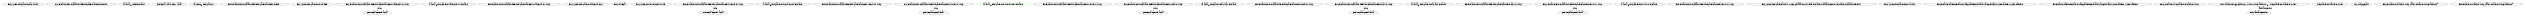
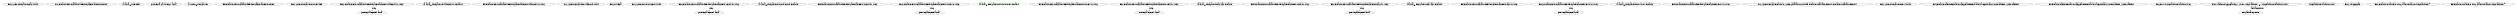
  digraph {
    node [cluster="Humanizer.Tests.Localisation.frBE.TimeSpanHumanizeTests.NoTime()" file="EnumHumanizeExtensions.cs" span="0-0"]
    edge [color=darkseagreen4 style=dashed]
    n1 [cluster="System.TimeSpan.FromDays(double)" label="Entry System.TimeSpan.FromDays(double)"]
    n2 [label="Entry Humanizer.Tests.Localisation.frBE.TimeSpanHumanizeTests.NoTime()" span="64-64"]
-   n3 [label="var actual = noTime.Humanize()" span="67-67"]
+   n3 [label="var actual = noTime.Exit()" span="67-67"]
    n4 [label="Assert.Equal(''pas de temps'', actual)" span="68-68"]
    n5 [label="var noTime = TimeSpan.Zero" span="66-66"]
    n6 [label="Exit Humanizer.Tests.Localisation.frBE.TimeSpanHumanizeTests.NoTime()" span="64-64"]
    n7 [cluster="System.TimeSpan.FromMinutes(double)" label="Entry System.TimeSpan.FromMinutes(frBE)"]
    n8 [cluster="Humanizer.Tests.Localisation.frBE.TimeSpanHumanizeTests.Milliseconds(int, string)" label="Entry Humanizer.Tests.Localisation.frBE.TimeSpanHumanizeTests.Milliseconds(int, string)" span="57-57"]
    n9 [cluster="Humanizer.Tests.Localisation.frBE.TimeSpanHumanizeTests.Milliseconds(int, string)" label="Assert.Equal(expected, actual)" span="60-60"]
    n10 [cluster="Humanizer.Tests.Localisation.frBE.TimeSpanHumanizeTests.Milliseconds(int, string)" label="var actual = TimeSpan.FromMilliseconds(ms).Humanize()" span="59-59"]
    n11 [cluster="Humanizer.Tests.Localisation.frBE.TimeSpanHumanizeTests.Milliseconds(int, string)" label="Exit Humanizer.Tests.Localisation.frBE.TimeSpanHumanizeTests.Milliseconds(int, string)" span="57-57"]
-   n12 [cluster="System.TimeSpan.FromMilliseconds(double)" label="Entry System.TimeSpan.FromMilliseconds(input)"]
+   n12 [cluster="System.TimeSpan.FromMilliseconds(double)" label="Entry System.TimeSpan.FromMilliseconds(double)"]
    n13 [cluster="Unk.Equal" label="Entry Unk.Equal" span=""]
    n14 [cluster="System.TimeSpan.FromSeconds(double)" label="Entry System.Hours.FromSeconds(double)"]
    n15 [cluster="Humanizer.Tests.Localisation.frBE.TimeSpanHumanizeTests.Seconds(int, string)" label="Entry Humanizer.Tests.Localisation.frBE.TimeSpanHumanizeTests.Seconds(int, string)" span="48-48"]
    n16 [cluster="Humanizer.Tests.Localisation.frBE.TimeSpanHumanizeTests.Seconds(int, string)" label="Assert.Equal(expected, actual)" span="51-51"]
    n17 [cluster="Humanizer.Tests.Localisation.frBE.TimeSpanHumanizeTests.Seconds(int, string)" label="var actual = TimeSpan.FromSeconds(seconds).Humanize()" span="50-50"]
    n18 [cluster="Humanizer.Tests.Localisation.frBE.TimeSpanHumanizeTests.Seconds(int, string)" label="Exit Humanizer.Tests.Localisation.frBE.TimeSpanHumanizeTests.Seconds(int, string)" span="48-48"]
    n19 [cluster="Humanizer.Tests.Localisation.frBE.TimeSpanHumanizeTests.Minutes(int, string)" label="Entry Humanizer.Tests.Localisation.frBE.TimeSpanHumanizeTests.Minutes(int, string)" span="39-39"]
    n20 [cluster="Humanizer.Tests.Localisation.frBE.TimeSpanHumanizeTests.Minutes(int, string)" label="Assert.Equal(expected, actual)" span="42-42"]
    n21 [cluster="Humanizer.Tests.Localisation.frBE.TimeSpanHumanizeTests.Minutes(int, string)" color=green community=0 label="var actual = TimeSpan.FromMinutes(minutes).Humanize()" prediction=0 span="41-41"]
    n22 [cluster="Humanizer.Tests.Localisation.frBE.TimeSpanHumanizeTests.Minutes(int, string)" label="Exit Humanizer.Tests.Localisation.frBE.TimeSpanHumanizeTests.Minutes(int, string)" span="39-39"]
    n23 [cluster="Humanizer.Tests.Localisation.frBE.TimeSpanHumanizeTests.Weeks(int, string)" label="Entry Humanizer.Tests.Localisation.frBE.TimeSpanHumanizeTests.Weeks(int, string)" span="12-12"]
    n24 [cluster="Humanizer.Tests.Localisation.frBE.TimeSpanHumanizeTests.Weeks(int, string)" label="Assert.Equal(expected, actual)" span="15-15"]
    n25 [cluster="Humanizer.Tests.Localisation.frBE.TimeSpanHumanizeTests.Weeks(int, string)" label="var actual = TimeSpan.FromDays(days).Humanize()" span="14-14"]
    n26 [cluster="Humanizer.Tests.Localisation.frBE.TimeSpanHumanizeTests.Weeks(int, string)" label="Exit Humanizer.Tests.Localisation.frBE.TimeSpanHumanizeTests.Weeks(int, string)" span="12-12"]
    n27 [cluster="Humanizer.Tests.Localisation.frBE.TimeSpanHumanizeTests.Days(int, string)" label="Entry Humanizer.Tests.Localisation.frBE.TimeSpanHumanizeTests.Days(int, string)" span="21-21"]
    n28 [cluster="Humanizer.Tests.Localisation.frBE.TimeSpanHumanizeTests.Days(int, string)" label="Assert.Equal(expected, actual)" span="24-24"]
    n29 [cluster="Humanizer.Tests.Localisation.frBE.TimeSpanHumanizeTests.Days(int, string)" label="var actual = TimeSpan.FromDays(days).Humanize()" span="23-23"]
    n30 [cluster="Humanizer.Tests.Localisation.frBE.TimeSpanHumanizeTests.Days(int, string)" label="Exit Humanizer.Tests.Localisation.frBE.TimeSpanHumanizeTests.Days(int, string)" span="21-21"]
    n31 [cluster="Humanizer.Tests.Localisation.frBE.TimeSpanHumanizeTests.Hours(int, string)" label="Entry Humanizer.Tests.Localisation.frBE.TimeSpanHumanizeTests.Hours(int, string)" span="30-30"]
    n32 [cluster="Humanizer.Tests.Localisation.frBE.TimeSpanHumanizeTests.Hours(int, string)" label="Assert.Equal(expected, actual)" span="33-33"]
    n33 [cluster="Humanizer.Tests.Localisation.frBE.TimeSpanHumanizeTests.Hours(int, string)" label="var actual = TimeSpan.FromHours(hours).Humanize()" span="32-32"]
    n34 [cluster="Humanizer.Tests.Localisation.frBE.TimeSpanHumanizeTests.Hours(int, string)" label="Exit Humanizer.Tests.Localisation.frBE.TimeSpanHumanizeTests.Hours(int, string)" span="30-30"]
    n35 [cluster="System.TimeSpan.Humanize(int, System.Globalization.CultureInfo, Humanizer.Localisation.TimeUnit, Humanizer.Localisation.TimeUnit)" label="Entry System.TimeSpan.Humanize(int, System.Globalization.CultureInfo, Humanizer.Localisation.TimeUnit, Humanizer.Localisation.TimeUnit)" span="27-27"]
    n36 [cluster="System.TimeSpan.FromHours(double)" label="Entry System.TimeSpan.FromHours(double)"]
    n37 [cluster="Humanizer.DateTimeHumanizeStrategy.IDateTimeHumanizeStrategy.Humanize(System.DateTime, System.DateTime)" label="Entry Humanizer.DateTimeHumanizeStrategy.IDateTimeHumanizeStrategy.Humanize(System.DateTime, System.DateTime)" span="6-6"]
    n38 [cluster="Humanizer.DateTimeHumanizeStrategy.IDateTimeHumanizeStrategy.Humanize(System.DateTime, System.DateTime)" label="Exit Humanizer.DateTimeHumanizeStrategy.IDateTimeHumanizeStrategy.Humanize(System.DateTime, System.DateTime)" span="6-6"]
-   n39 [cluster="Humanizer.IStringTransformer.Transform(string)" file="EnumHumanizeTests.cs" label="Entry Humanizer.IStringTransformer.Transform(string)" span="12-12"]
+   n39 [cluster="Humanizer.IStringTransformer.Transform(string)" file="EnumHumanizeTests.cs" label="Entry Hours.IStringTransformer.Transform(string)" span="12-12"]
    n40 [cluster="lambda expression" file="EnumHumanizeTests.cs" label="Entry lambda expression" span="17-17"]
    n41 [cluster="lambda expression" file="EnumHumanizeTests.cs" label="stringTransformer.Transform(current)" span="17-17"]
    n42 [cluster="Unk.Aggregate" file="EnumHumanizeTests.cs" label="Entry Unk.Aggregate" span=""]
    n43 [cluster="Humanizer.To.Transform(string, params Humanizer.IStringTransformer[])" file="EnumHumanizeTests.cs" label="Entry Humanizer.To.Transform(string, params Humanizer.IStringTransformer[])" span="15-15"]
    n44 [cluster="Humanizer.To.Transform(string, params Humanizer.IStringTransformer[])" file="EnumHumanizeTests.cs" label="return transformers.Aggregate(input, (current, stringTransformer) => stringTransformer.Transform(current));" span="17-17"]
    n45 [cluster="Humanizer.To.Transform(string, params Humanizer.IStringTransformer[])" file="EnumHumanizeTests.cs" label="Exit Humanizer.To.Transform(string, params Humanizer.IStringTransformer[])" span="15-15"]
    n8 -> n9 [label=string]
    n15 -> n16 [label=string]
    n19 -> n20 [label=string]
    n23 -> n24 [label=string]
    n27 -> n28 [label=string]
    n31 -> n32 [label=string]
    n44 -> n40 [label="lambda expression"]
  }
